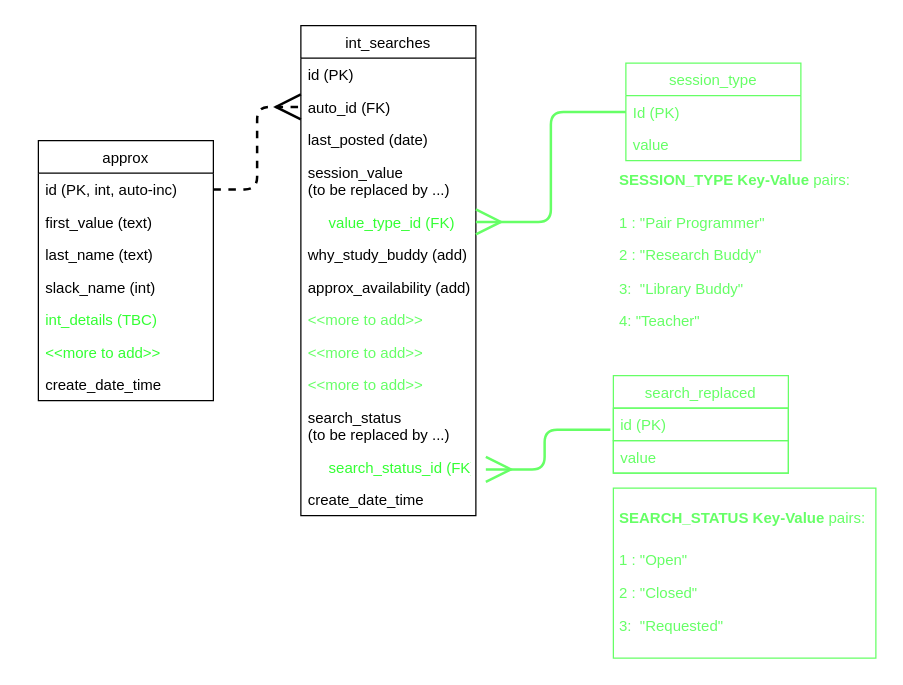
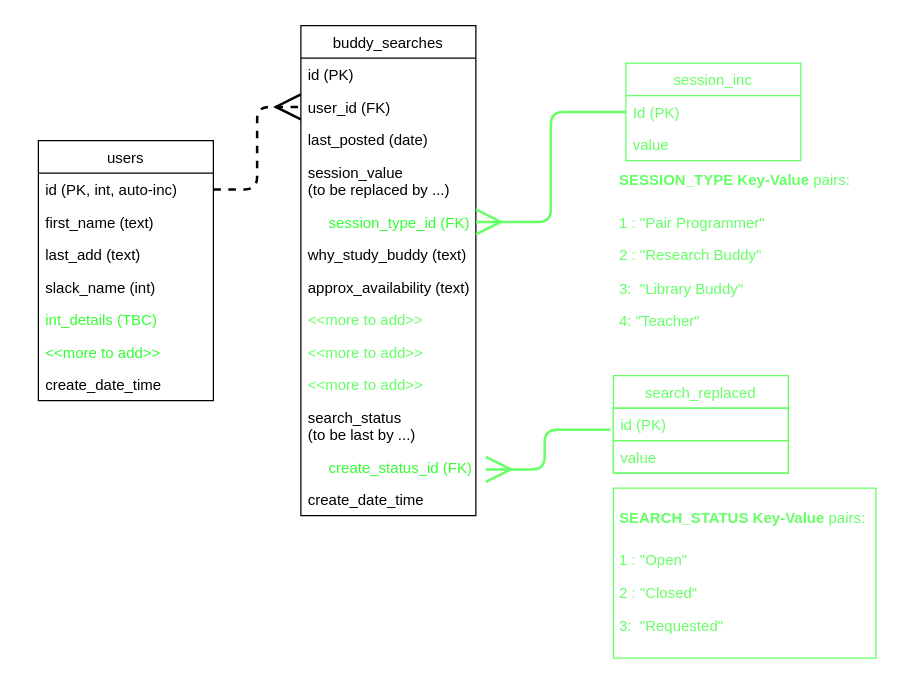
  <mxCell id="0" />
  <mxCell id="1" parent="0" />
- <mxCell id="2" value="int_searches" style="swimlane;fontStyle=0;childLayout=stackLayout;horizontal=1;startSize=26;fillColor=none;horizontalStack=0;resizeParent=1;resizeParentMax=0;resizeLast=0;collapsible=1;marginBottom=0;" parent="1" vertex="1"><mxGeometry x="240" y="20" width="140" height="392" as="geometry" /></mxCell>
+ <mxCell id="2" value="buddy_searches" style="swimlane;fontStyle=0;childLayout=stackLayout;horizontal=1;startSize=26;fillColor=none;horizontalStack=0;resizeParent=1;resizeParentMax=0;resizeLast=0;collapsible=1;marginBottom=0;" parent="1" vertex="1"><mxGeometry x="240" y="20" width="140" height="392" as="geometry" /></mxCell>
  <mxCell id="3" value="id (PK)" style="text;strokeColor=none;fillColor=none;align=left;verticalAlign=top;spacingLeft=4;spacingRight=4;overflow=hidden;rotatable=0;points=[[0,0.5],[1,0.5]];portConstraint=eastwest;" parent="2" vertex="1"><mxGeometry y="26" width="140" height="26" as="geometry" /></mxCell>
- <mxCell id="4" value="auto_id (FK)" style="text;strokeColor=none;fillColor=none;align=left;verticalAlign=top;spacingLeft=4;spacingRight=4;overflow=hidden;rotatable=0;points=[[0,0.5],[1,0.5]];portConstraint=eastwest;" parent="2" vertex="1"><mxGeometry y="52" width="140" height="26" as="geometry" /></mxCell>
+ <mxCell id="4" value="user_id (FK)" style="text;strokeColor=none;fillColor=none;align=left;verticalAlign=top;spacingLeft=4;spacingRight=4;overflow=hidden;rotatable=0;points=[[0,0.5],[1,0.5]];portConstraint=eastwest;" parent="2" vertex="1"><mxGeometry y="52" width="140" height="26" as="geometry" /></mxCell>
  <mxCell id="5" value="last_posted (date)" style="text;strokeColor=none;fillColor=none;align=left;verticalAlign=top;spacingLeft=4;spacingRight=4;overflow=hidden;rotatable=0;points=[[0,0.5],[1,0.5]];portConstraint=eastwest;" parent="2" vertex="1"><mxGeometry y="78" width="140" height="26" as="geometry" /></mxCell>
  <mxCell id="6" value="session_value&#10;(to be replaced by ...)" style="text;strokeColor=none;fillColor=none;align=left;verticalAlign=top;spacingLeft=4;spacingRight=4;overflow=hidden;rotatable=0;points=[[0,0.5],[1,0.5]];portConstraint=eastwest;" vertex="1" parent="2"><mxGeometry y="104" width="140" height="40" as="geometry" /></mxCell>
- <mxCell id="7" value="     value_type_id (FK)" style="text;strokeColor=none;fillColor=none;align=left;verticalAlign=top;spacingLeft=4;spacingRight=4;overflow=hidden;rotatable=0;points=[[0,0.5],[1,0.5]];portConstraint=eastwest;fontColor=#33FF33;" vertex="1" parent="2"><mxGeometry y="144" width="140" height="26" as="geometry" /></mxCell>
- <mxCell id="8" value="why_study_buddy (add)" style="text;strokeColor=none;fillColor=none;align=left;verticalAlign=top;spacingLeft=4;spacingRight=4;overflow=hidden;rotatable=0;points=[[0,0.5],[1,0.5]];portConstraint=eastwest;" parent="2" vertex="1"><mxGeometry y="170" width="140" height="26" as="geometry" /></mxCell>
- <mxCell id="9" value="approx_availability (add)" style="text;strokeColor=none;fillColor=none;align=left;verticalAlign=top;spacingLeft=4;spacingRight=4;overflow=hidden;rotatable=0;points=[[0,0.5],[1,0.5]];portConstraint=eastwest;" parent="2" vertex="1"><mxGeometry y="196" width="140" height="26" as="geometry" /></mxCell>
+ <mxCell id="7" value="     session_type_id (FK)" style="text;strokeColor=none;fillColor=none;align=left;verticalAlign=top;spacingLeft=4;spacingRight=4;overflow=hidden;rotatable=0;points=[[0,0.5],[1,0.5]];portConstraint=eastwest;fontColor=#33FF33;" vertex="1" parent="2"><mxGeometry y="144" width="140" height="26" as="geometry" /></mxCell>
+ <mxCell id="8" value="why_study_buddy (text)" style="text;strokeColor=none;fillColor=none;align=left;verticalAlign=top;spacingLeft=4;spacingRight=4;overflow=hidden;rotatable=0;points=[[0,0.5],[1,0.5]];portConstraint=eastwest;" parent="2" vertex="1"><mxGeometry y="170" width="140" height="26" as="geometry" /></mxCell>
+ <mxCell id="9" value="approx_availability (text)" style="text;strokeColor=none;fillColor=none;align=left;verticalAlign=top;spacingLeft=4;spacingRight=4;overflow=hidden;rotatable=0;points=[[0,0.5],[1,0.5]];portConstraint=eastwest;" parent="2" vertex="1"><mxGeometry y="196" width="140" height="26" as="geometry" /></mxCell>
  <mxCell id="10" value="&lt;&lt;more to add&gt;&gt;" style="text;strokeColor=none;fillColor=none;align=left;verticalAlign=top;spacingLeft=4;spacingRight=4;overflow=hidden;rotatable=0;points=[[0,0.5],[1,0.5]];portConstraint=eastwest;fontColor=#66FF66;" parent="2" vertex="1"><mxGeometry y="222" width="140" height="26" as="geometry" /></mxCell>
  <mxCell id="11" value="&lt;&lt;more to add&gt;&gt;" style="text;strokeColor=none;fillColor=none;align=left;verticalAlign=top;spacingLeft=4;spacingRight=4;overflow=hidden;rotatable=0;points=[[0,0.5],[1,0.5]];portConstraint=eastwest;fontColor=#66FF66;" parent="2" vertex="1"><mxGeometry y="248" width="140" height="26" as="geometry" /></mxCell>
  <mxCell id="12" value="&lt;&lt;more to add&gt;&gt;" style="text;strokeColor=none;fillColor=none;align=left;verticalAlign=top;spacingLeft=4;spacingRight=4;overflow=hidden;rotatable=0;points=[[0,0.5],[1,0.5]];portConstraint=eastwest;fontColor=#66FF66;" parent="2" vertex="1"><mxGeometry y="274" width="140" height="26" as="geometry" /></mxCell>
- <mxCell id="13" value="search_status &#10;(to be replaced by ...)" style="text;strokeColor=none;fillColor=none;align=left;verticalAlign=top;spacingLeft=4;spacingRight=4;overflow=hidden;rotatable=0;points=[[0,0.5],[1,0.5]];portConstraint=eastwest;" vertex="1" parent="2"><mxGeometry y="300" width="140" height="40" as="geometry" /></mxCell>
- <mxCell id="14" value="     search_status_id (FK)" style="text;strokeColor=none;fillColor=none;align=left;verticalAlign=top;spacingLeft=4;spacingRight=4;overflow=hidden;rotatable=0;points=[[0,0.5],[1,0.5]];portConstraint=eastwest;fontColor=#33FF33;" parent="2" vertex="1"><mxGeometry y="340" width="140" height="26" as="geometry" /></mxCell>
+ <mxCell id="13" value="search_status &#10;(to be last by ...)" style="text;strokeColor=none;fillColor=none;align=left;verticalAlign=top;spacingLeft=4;spacingRight=4;overflow=hidden;rotatable=0;points=[[0,0.5],[1,0.5]];portConstraint=eastwest;" vertex="1" parent="2"><mxGeometry y="300" width="140" height="40" as="geometry" /></mxCell>
+ <mxCell id="14" value="     create_status_id (FK)" style="text;strokeColor=none;fillColor=none;align=left;verticalAlign=top;spacingLeft=4;spacingRight=4;overflow=hidden;rotatable=0;points=[[0,0.5],[1,0.5]];portConstraint=eastwest;fontColor=#33FF33;" parent="2" vertex="1"><mxGeometry y="340" width="140" height="26" as="geometry" /></mxCell>
  <mxCell id="15" value="create_date_time&#10;" style="text;strokeColor=none;fillColor=none;align=left;verticalAlign=top;spacingLeft=4;spacingRight=4;overflow=hidden;rotatable=0;points=[[0,0.5],[1,0.5]];portConstraint=eastwest;" parent="2" vertex="1"><mxGeometry y="366" width="140" height="26" as="geometry" /></mxCell>
  <mxCell id="16" style="edgeStyle=orthogonalEdgeStyle;html=1;entryX=0;entryY=0.5;entryDx=0;entryDy=0;endArrow=ERmany;endFill=0;strokeWidth=2;endSize=17;startSize=0;jumpSize=0;exitX=1;exitY=0.5;exitDx=0;exitDy=0;dashed=1;" parent="1" source="18" target="4" edge="1"><mxGeometry relative="1" as="geometry" /></mxCell>
- <mxCell id="17" value="approx" style="swimlane;fontStyle=0;childLayout=stackLayout;horizontal=1;startSize=26;fillColor=none;horizontalStack=0;resizeParent=1;resizeParentMax=0;resizeLast=0;collapsible=1;marginBottom=0;" parent="1" vertex="1"><mxGeometry x="30" y="112" width="140" height="208" as="geometry" /></mxCell>
+ <mxCell id="17" value="users" style="swimlane;fontStyle=0;childLayout=stackLayout;horizontal=1;startSize=26;fillColor=none;horizontalStack=0;resizeParent=1;resizeParentMax=0;resizeLast=0;collapsible=1;marginBottom=0;" parent="1" vertex="1"><mxGeometry x="30" y="112" width="140" height="208" as="geometry" /></mxCell>
  <mxCell id="18" value="id (PK, int, auto-inc)" style="text;strokeColor=none;fillColor=none;align=left;verticalAlign=top;spacingLeft=4;spacingRight=4;overflow=hidden;rotatable=0;points=[[0,0.5],[1,0.5]];portConstraint=eastwest;" parent="17" vertex="1"><mxGeometry y="26" width="140" height="26" as="geometry" /></mxCell>
- <mxCell id="19" value="first_value (text)" style="text;strokeColor=none;fillColor=none;align=left;verticalAlign=top;spacingLeft=4;spacingRight=4;overflow=hidden;rotatable=0;points=[[0,0.5],[1,0.5]];portConstraint=eastwest;" parent="17" vertex="1"><mxGeometry y="52" width="140" height="26" as="geometry" /></mxCell>
- <mxCell id="20" value="last_name (text)" style="text;strokeColor=none;fillColor=none;align=left;verticalAlign=top;spacingLeft=4;spacingRight=4;overflow=hidden;rotatable=0;points=[[0,0.5],[1,0.5]];portConstraint=eastwest;" parent="17" vertex="1"><mxGeometry y="78" width="140" height="26" as="geometry" /></mxCell>
+ <mxCell id="19" value="first_name (text)" style="text;strokeColor=none;fillColor=none;align=left;verticalAlign=top;spacingLeft=4;spacingRight=4;overflow=hidden;rotatable=0;points=[[0,0.5],[1,0.5]];portConstraint=eastwest;" parent="17" vertex="1"><mxGeometry y="52" width="140" height="26" as="geometry" /></mxCell>
+ <mxCell id="20" value="last_add (text)" style="text;strokeColor=none;fillColor=none;align=left;verticalAlign=top;spacingLeft=4;spacingRight=4;overflow=hidden;rotatable=0;points=[[0,0.5],[1,0.5]];portConstraint=eastwest;" parent="17" vertex="1"><mxGeometry y="78" width="140" height="26" as="geometry" /></mxCell>
  <mxCell id="21" value="slack_name (int)" style="text;strokeColor=none;fillColor=none;align=left;verticalAlign=top;spacingLeft=4;spacingRight=4;overflow=hidden;rotatable=0;points=[[0,0.5],[1,0.5]];portConstraint=eastwest;" parent="17" vertex="1"><mxGeometry y="104" width="140" height="26" as="geometry" /></mxCell>
  <mxCell id="22" value="int_details (TBC)" style="text;strokeColor=none;fillColor=none;align=left;verticalAlign=top;spacingLeft=4;spacingRight=4;overflow=hidden;rotatable=0;points=[[0,0.5],[1,0.5]];portConstraint=eastwest;fontColor=#33FF33;" parent="17" vertex="1"><mxGeometry y="130" width="140" height="26" as="geometry" /></mxCell>
  <mxCell id="23" value="&lt;&lt;more to add&gt;&gt;" style="text;strokeColor=none;fillColor=none;align=left;verticalAlign=top;spacingLeft=4;spacingRight=4;overflow=hidden;rotatable=0;points=[[0,0.5],[1,0.5]];portConstraint=eastwest;fontColor=#33FF33;" parent="17" vertex="1"><mxGeometry y="156" width="140" height="26" as="geometry" /></mxCell>
  <mxCell id="24" value="create_date_time&#10;" style="text;strokeColor=none;fillColor=none;align=left;verticalAlign=top;spacingLeft=4;spacingRight=4;overflow=hidden;rotatable=0;points=[[0,0.5],[1,0.5]];portConstraint=eastwest;" vertex="1" parent="17"><mxGeometry y="182" width="140" height="26" as="geometry" /></mxCell>
  <mxCell id="25" value="search_replaced" style="swimlane;fontStyle=0;childLayout=stackLayout;horizontal=1;startSize=26;horizontalStack=0;resizeParent=1;resizeParentMax=0;resizeLast=0;collapsible=1;marginBottom=0;strokeColor=#66FF66;fontColor=#66FF66;" parent="1" vertex="1"><mxGeometry x="490" y="300" width="140" height="78" as="geometry"><mxRectangle x="580" y="200" width="140" height="26" as="alternateBounds" /></mxGeometry></mxCell>
  <mxCell id="26" value="id (PK)" style="text;align=left;verticalAlign=top;spacingLeft=4;spacingRight=4;overflow=hidden;rotatable=0;points=[[0,0.5],[1,0.5]];portConstraint=eastwest;strokeColor=#66FF66;fontColor=#66FF66;" parent="25" vertex="1"><mxGeometry y="26" width="140" height="26" as="geometry" /></mxCell>
  <mxCell id="27" value="value" style="text;align=left;verticalAlign=top;spacingLeft=4;spacingRight=4;overflow=hidden;rotatable=0;points=[[0,0.5],[1,0.5]];portConstraint=eastwest;strokeColor=#66FF66;fontColor=#66FF66;" parent="25" vertex="1"><mxGeometry y="52" width="140" height="26" as="geometry" /></mxCell>
  <mxCell id="28" style="edgeStyle=orthogonalEdgeStyle;html=1;endArrow=ERmany;endFill=0;strokeWidth=2;endSize=17;startSize=0;jumpSize=0;entryX=1.057;entryY=0.577;entryDx=0;entryDy=0;entryPerimeter=0;exitX=-0.017;exitY=0.662;exitDx=0;exitDy=0;exitPerimeter=0;fontColor=#00FF00;strokeColor=#66FF66;" parent="1" source="26" target="14" edge="1"><mxGeometry relative="1" as="geometry"><mxPoint x="520" y="59" as="sourcePoint" /><mxPoint x="470" y="190" as="targetPoint" /></mxGeometry></mxCell>
- <mxCell id="29" value="session_type" style="swimlane;fontStyle=0;childLayout=stackLayout;horizontal=1;startSize=26;fillColor=none;horizontalStack=0;resizeParent=1;resizeParentMax=0;resizeLast=0;collapsible=1;marginBottom=0;fontColor=#66FF66;strokeColor=#66FF66;" parent="1" vertex="1"><mxGeometry x="500" y="50" width="140" height="78" as="geometry"><mxRectangle x="580" y="200" width="140" height="26" as="alternateBounds" /></mxGeometry></mxCell>
+ <mxCell id="29" value="session_inc" style="swimlane;fontStyle=0;childLayout=stackLayout;horizontal=1;startSize=26;fillColor=none;horizontalStack=0;resizeParent=1;resizeParentMax=0;resizeLast=0;collapsible=1;marginBottom=0;fontColor=#66FF66;strokeColor=#66FF66;" parent="1" vertex="1"><mxGeometry x="500" y="50" width="140" height="78" as="geometry"><mxRectangle x="580" y="200" width="140" height="26" as="alternateBounds" /></mxGeometry></mxCell>
  <mxCell id="30" value="Id (PK)" style="text;strokeColor=none;fillColor=none;align=left;verticalAlign=top;spacingLeft=4;spacingRight=4;overflow=hidden;rotatable=0;points=[[0,0.5],[1,0.5]];portConstraint=eastwest;fontColor=#66FF66;" parent="29" vertex="1"><mxGeometry y="26" width="140" height="26" as="geometry" /></mxCell>
  <mxCell id="31" value="value" style="text;strokeColor=none;fillColor=none;align=left;verticalAlign=top;spacingLeft=4;spacingRight=4;overflow=hidden;rotatable=0;points=[[0,0.5],[1,0.5]];portConstraint=eastwest;fontColor=#66FF66;" parent="29" vertex="1"><mxGeometry y="52" width="140" height="26" as="geometry" /></mxCell>
  <mxCell id="32" style="edgeStyle=orthogonalEdgeStyle;html=1;endArrow=ERmany;endFill=0;strokeWidth=2;endSize=17;startSize=0;jumpSize=0;strokeColor=#66FF66;" parent="1" source="30" target="7" edge="1"><mxGeometry relative="1" as="geometry"><mxPoint x="497.62" y="383.212" as="sourcePoint" /><mxPoint x="380" y="177" as="targetPoint" /></mxGeometry></mxCell>
  <mxCell id="33" value="&lt;h1&gt;&lt;span style=&quot;font-size: 12px&quot;&gt;SEARCH_STATUS Key-Value &lt;/span&gt;&lt;span style=&quot;font-size: 12px ; font-weight: normal&quot;&gt;pairs:&lt;/span&gt;&lt;br&gt;&lt;/h1&gt;&lt;p&gt;1 : &quot;Open&quot;&lt;/p&gt;&lt;p&gt;&lt;span&gt;2 : &quot;Closed&quot;&lt;/span&gt;&lt;br&gt;&lt;/p&gt;&lt;p&gt;&lt;span&gt;3:&amp;nbsp; &quot;Requested&quot;&lt;/span&gt;&lt;/p&gt;&lt;p&gt;&lt;br&gt;&lt;/p&gt;" style="text;html=1;spacing=5;spacingTop=-20;whiteSpace=wrap;overflow=hidden;rounded=0;strokeColor=#66FF66;fontColor=#66FF66;" parent="1" vertex="1"><mxGeometry x="490" y="390" width="210" height="136" as="geometry" /></mxCell>
  <mxCell id="34" value="&lt;h1&gt;&lt;span style=&quot;font-size: 12px&quot;&gt;SESSION_TYPE Key-Value &lt;/span&gt;&lt;span style=&quot;font-size: 12px ; font-weight: normal&quot;&gt;pairs:&lt;/span&gt;&lt;br&gt;&lt;/h1&gt;&lt;p&gt;1 : &quot;Pair Programmer&quot;&lt;/p&gt;&lt;p&gt;&lt;span&gt;2 : &quot;Research Buddy&quot;&lt;/span&gt;&lt;br&gt;&lt;/p&gt;&lt;p&gt;&lt;span&gt;3:&amp;nbsp; &quot;Library Buddy&quot;&lt;/span&gt;&lt;/p&gt;&lt;p&gt;&lt;span&gt;4: &quot;Teacher&quot;&lt;/span&gt;&lt;/p&gt;&lt;p&gt;&lt;span&gt;&lt;br&gt;&lt;/span&gt;&lt;/p&gt;&lt;p&gt;&lt;br&gt;&lt;/p&gt;" style="text;html=1;strokeColor=none;fillColor=none;spacing=5;spacingTop=-20;whiteSpace=wrap;overflow=hidden;rounded=0;fontColor=#66FF66;" parent="1" vertex="1"><mxGeometry x="490" y="120" width="205" height="160" as="geometry" /></mxCell>
  <mxCell id="35" value="For MVP" style="text;html=1;resizable=0;autosize=1;align=center;verticalAlign=middle;points=[];fillColor=none;strokeColor=none;rounded=0;fontColor=#FFFFFF;fontSize=17;fontStyle=4" vertex="1" parent="1"><mxGeometry x="20" y="25" width="80" height="30" as="geometry" /></mxCell>
